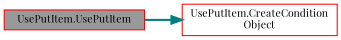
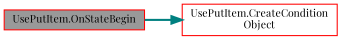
  digraph {
    rankdir=LR
    fontname="Playfair Display"
    node [color=red fontname="Playfair Display" fontsize=10 shape=box style=filled]
-   n1 [fillcolor=grey60 fontcolor=black height=0.2 label="UsePutItem.UsePutItem" width=0.4]
+   n1 [fillcolor=grey60 fontcolor=black height=0.2 label="UsePutItem.OnStateBegin" width=0.4]
    n2 [fillcolor=white height=0.2 label="UsePutItem.CreateCondition\lObject" width=0.4]
    n1 -> n2 [color=teal fontname="Playfair Display" fontsize=10 labelfontname=Helvetica labelfontsize=10 style=bold]
  }
